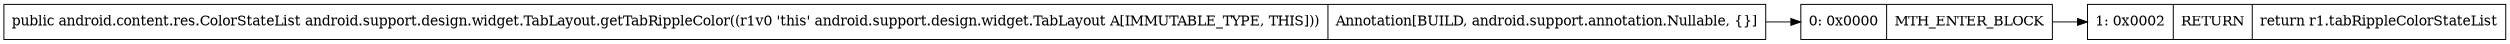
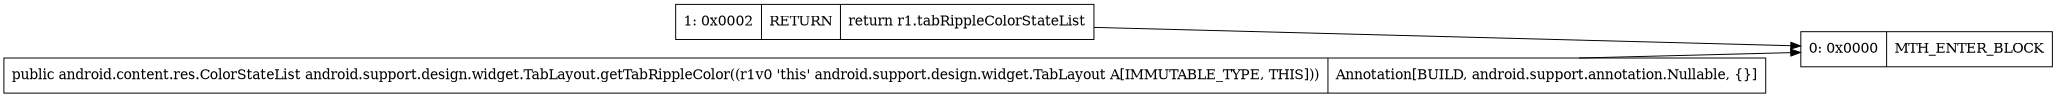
  digraph {
    rankdir=LR
    node [shape=record]
    n1 [label="{0\:\ 0x0000|MTH_ENTER_BLOCK\l}"]
    n2 [label="{1\:\ 0x0002|RETURN\l|return r1.tabRippleColorStateList\l}"]
    n3 [label="{public android.content.res.ColorStateList android.support.design.widget.TabLayout.getTabRippleColor((r1v0 'this' android.support.design.widget.TabLayout A[IMMUTABLE_TYPE, THIS]))  | Annotation[BUILD, android.support.annotation.Nullable, \{\}]\l}"]
-   n1 -> n2
+   n2 -> n1
    n3 -> n1
  }
